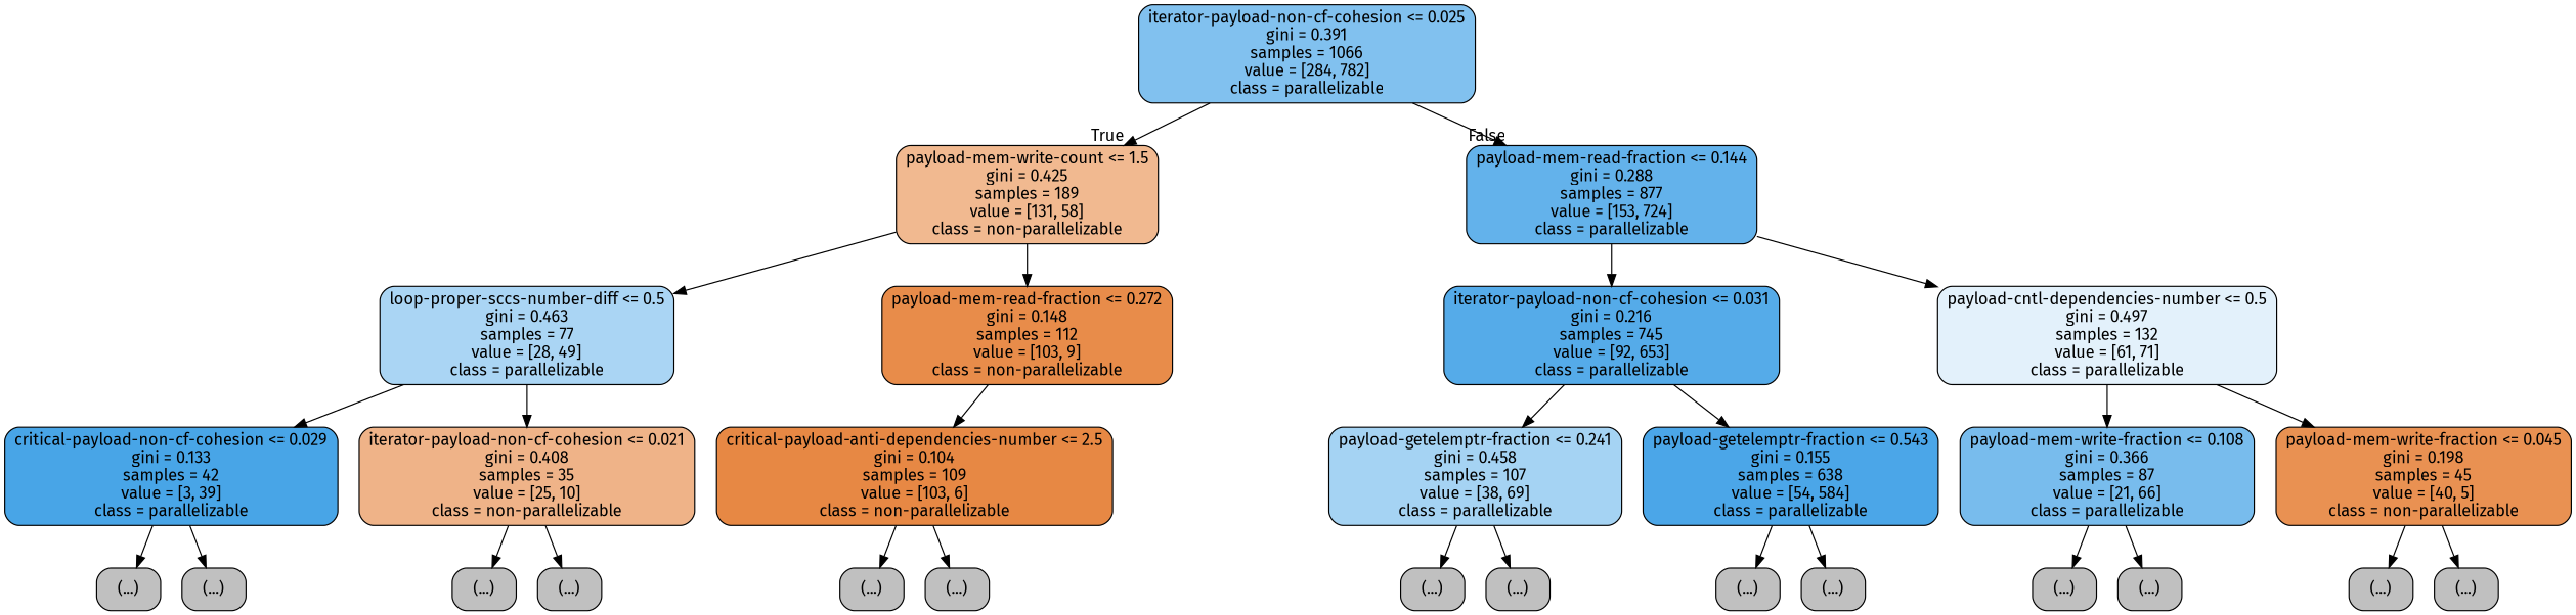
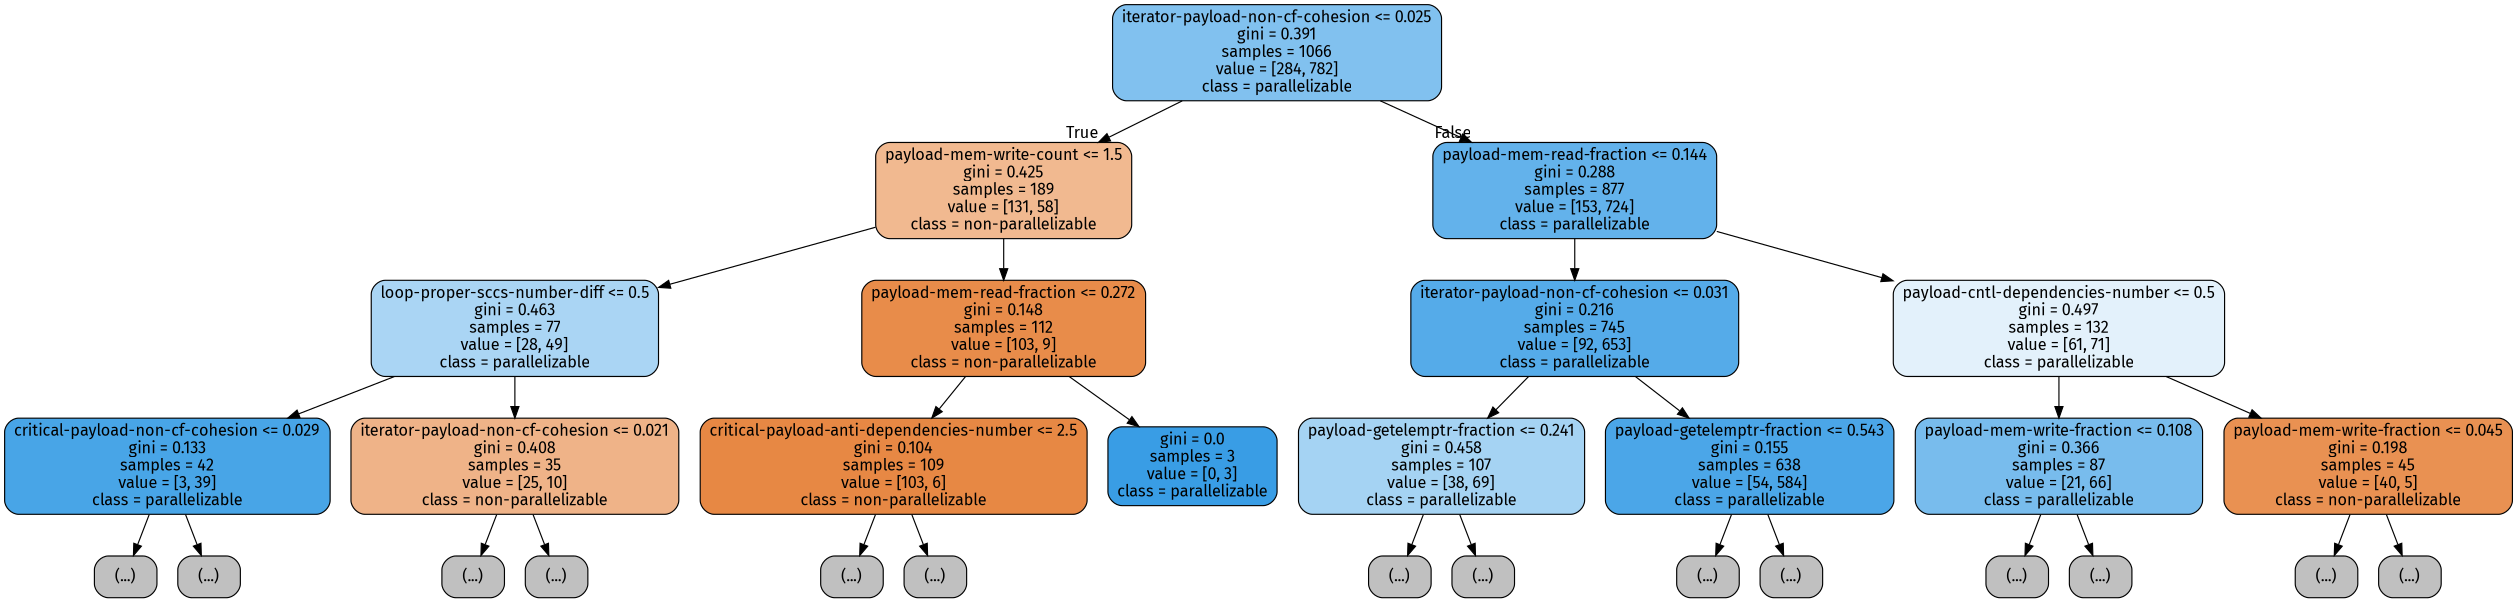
  digraph {
    fontname="Fira Sans"
    node [color=black fillcolor="#C0C0C0" fontname="Fira Sans" shape=box style="filled, rounded"]
    edge [fontname="Fira Sans"]
    n1 [fillcolor="#399de5a2" label="iterator-payload-non-cf-cohesion <= 0.025\ngini = 0.391\nsamples = 1066\nvalue = [284, 782]\nclass = parallelizable"]
    n2 [fillcolor="#e581398e" label="payload-mem-write-count <= 1.5\ngini = 0.425\nsamples = 189\nvalue = [131, 58]\nclass = non-parallelizable"]
    n3 [fillcolor="#399de5c9" label="payload-mem-read-fraction <= 0.144\ngini = 0.288\nsamples = 877\nvalue = [153, 724]\nclass = parallelizable"]
    n4 [fillcolor="#399de56d" label="loop-proper-sccs-number-diff <= 0.5\ngini = 0.463\nsamples = 77\nvalue = [28, 49]\nclass = parallelizable"]
    n5 [fillcolor="#e58139e9" label="payload-mem-read-fraction <= 0.272\ngini = 0.148\nsamples = 112\nvalue = [103, 9]\nclass = non-parallelizable"]
    n6 [fillcolor="#399de5eb" label="critical-payload-non-cf-cohesion <= 0.029\ngini = 0.133\nsamples = 42\nvalue = [3, 39]\nclass = parallelizable"]
    n7 [fillcolor="#e5813999" label="iterator-payload-non-cf-cohesion <= 0.021\ngini = 0.408\nsamples = 35\nvalue = [25, 10]\nclass = non-parallelizable"]
    n8 [label="(...)"]
    n9 [label="(...)"]
    n10 [label="(...)"]
    n11 [label="(...)"]
    n12 [fillcolor="#e58139f0" label="critical-payload-anti-dependencies-number <= 2.5\ngini = 0.104\nsamples = 109\nvalue = [103, 6]\nclass = non-parallelizable"]
+   n13 [fillcolor="#399de5ff" label="gini = 0.0\nsamples = 3\nvalue = [0, 3]\nclass = parallelizable"]
    n14 [label="(...)"]
    n15 [label="(...)"]
    n16 [fillcolor="#399de5db" label="iterator-payload-non-cf-cohesion <= 0.031\ngini = 0.216\nsamples = 745\nvalue = [92, 653]\nclass = parallelizable"]
    n17 [fillcolor="#399de524" label="payload-cntl-dependencies-number <= 0.5\ngini = 0.497\nsamples = 132\nvalue = [61, 71]\nclass = parallelizable"]
    n18 [fillcolor="#399de573" label="payload-getelemptr-fraction <= 0.241\ngini = 0.458\nsamples = 107\nvalue = [38, 69]\nclass = parallelizable"]
    n19 [fillcolor="#399de5e7" label="payload-getelemptr-fraction <= 0.543\ngini = 0.155\nsamples = 638\nvalue = [54, 584]\nclass = parallelizable"]
    n20 [label="(...)"]
    n21 [label="(...)"]
    n22 [label="(...)"]
    n23 [label="(...)"]
    n24 [fillcolor="#399de5ae" label="payload-mem-write-fraction <= 0.108\ngini = 0.366\nsamples = 87\nvalue = [21, 66]\nclass = parallelizable"]
    n25 [fillcolor="#e58139df" label="payload-mem-write-fraction <= 0.045\ngini = 0.198\nsamples = 45\nvalue = [40, 5]\nclass = non-parallelizable"]
    n26 [label="(...)"]
    n27 [label="(...)"]
    n28 [label="(...)"]
    n29 [label="(...)"]
    n1 -> n2 [headlabel=True labelangle=45 labeldistance=2.5]
    n1 -> n3 [headlabel=False labelangle=-45 labeldistance=2.5]
    n2 -> n4
    n2 -> n5
    n3 -> n16
    n3 -> n17
    n4 -> n6
    n4 -> n7
    n5 -> n12
+   n5 -> n13
    n6 -> n8
    n6 -> n9
    n7 -> n10
    n7 -> n11
    n12 -> n14
    n12 -> n15
    n16 -> n18
    n16 -> n19
    n17 -> n24
    n17 -> n25
    n18 -> n20
    n18 -> n21
    n19 -> n22
    n19 -> n23
    n24 -> n26
    n24 -> n27
    n25 -> n28
    n25 -> n29
  }
